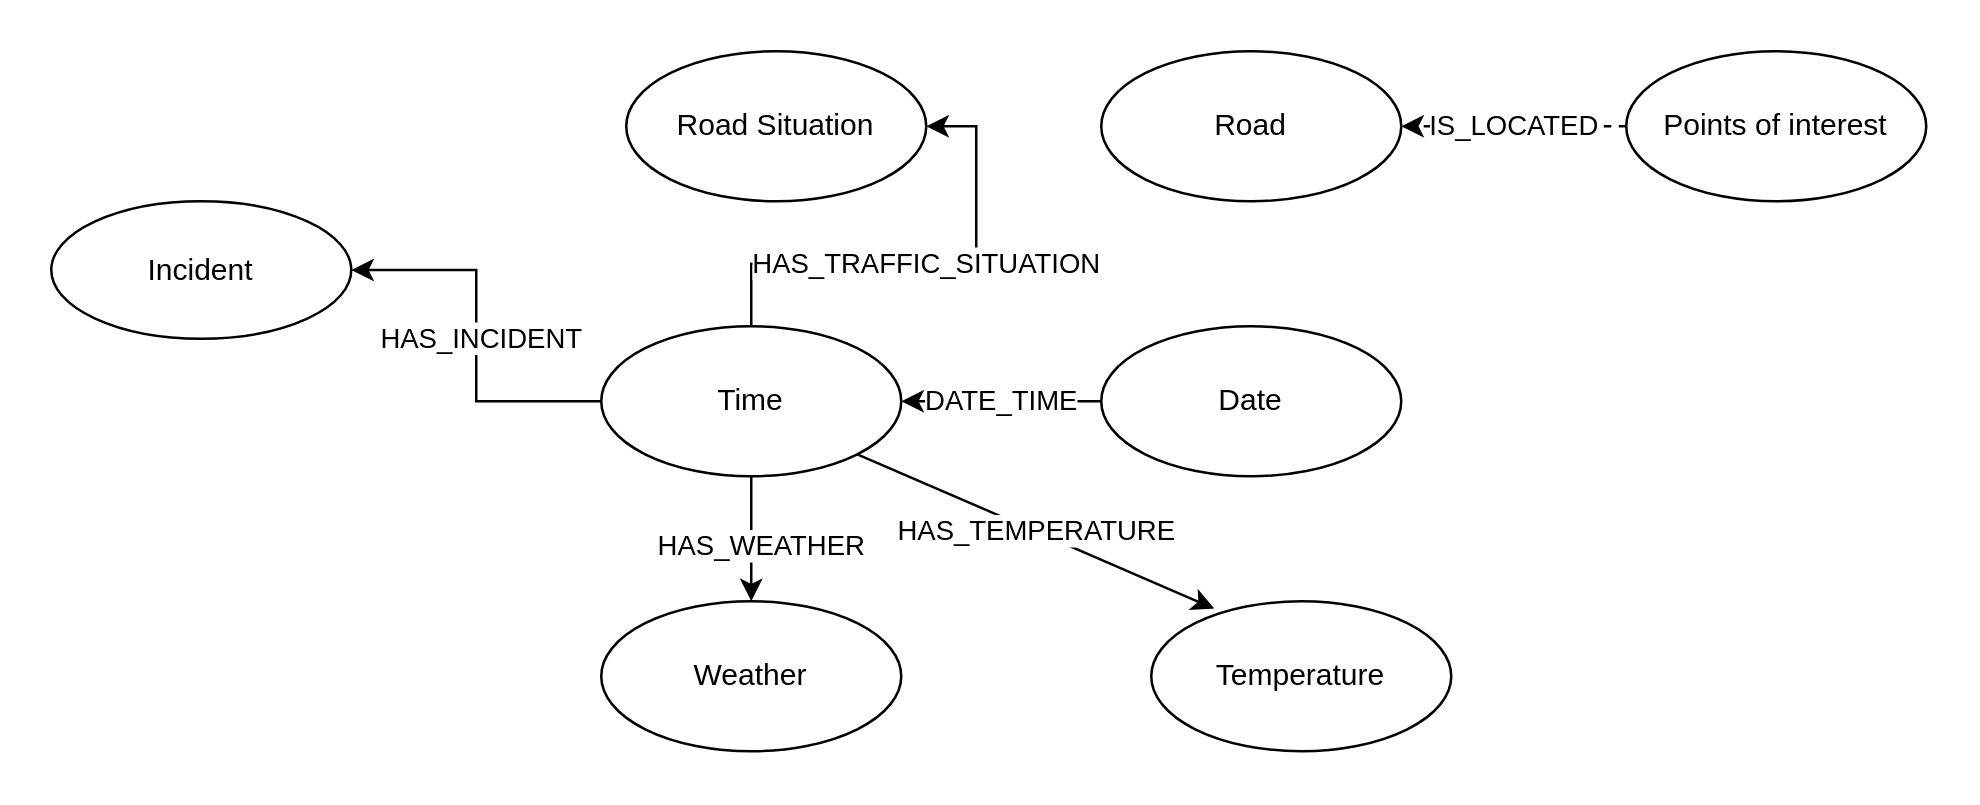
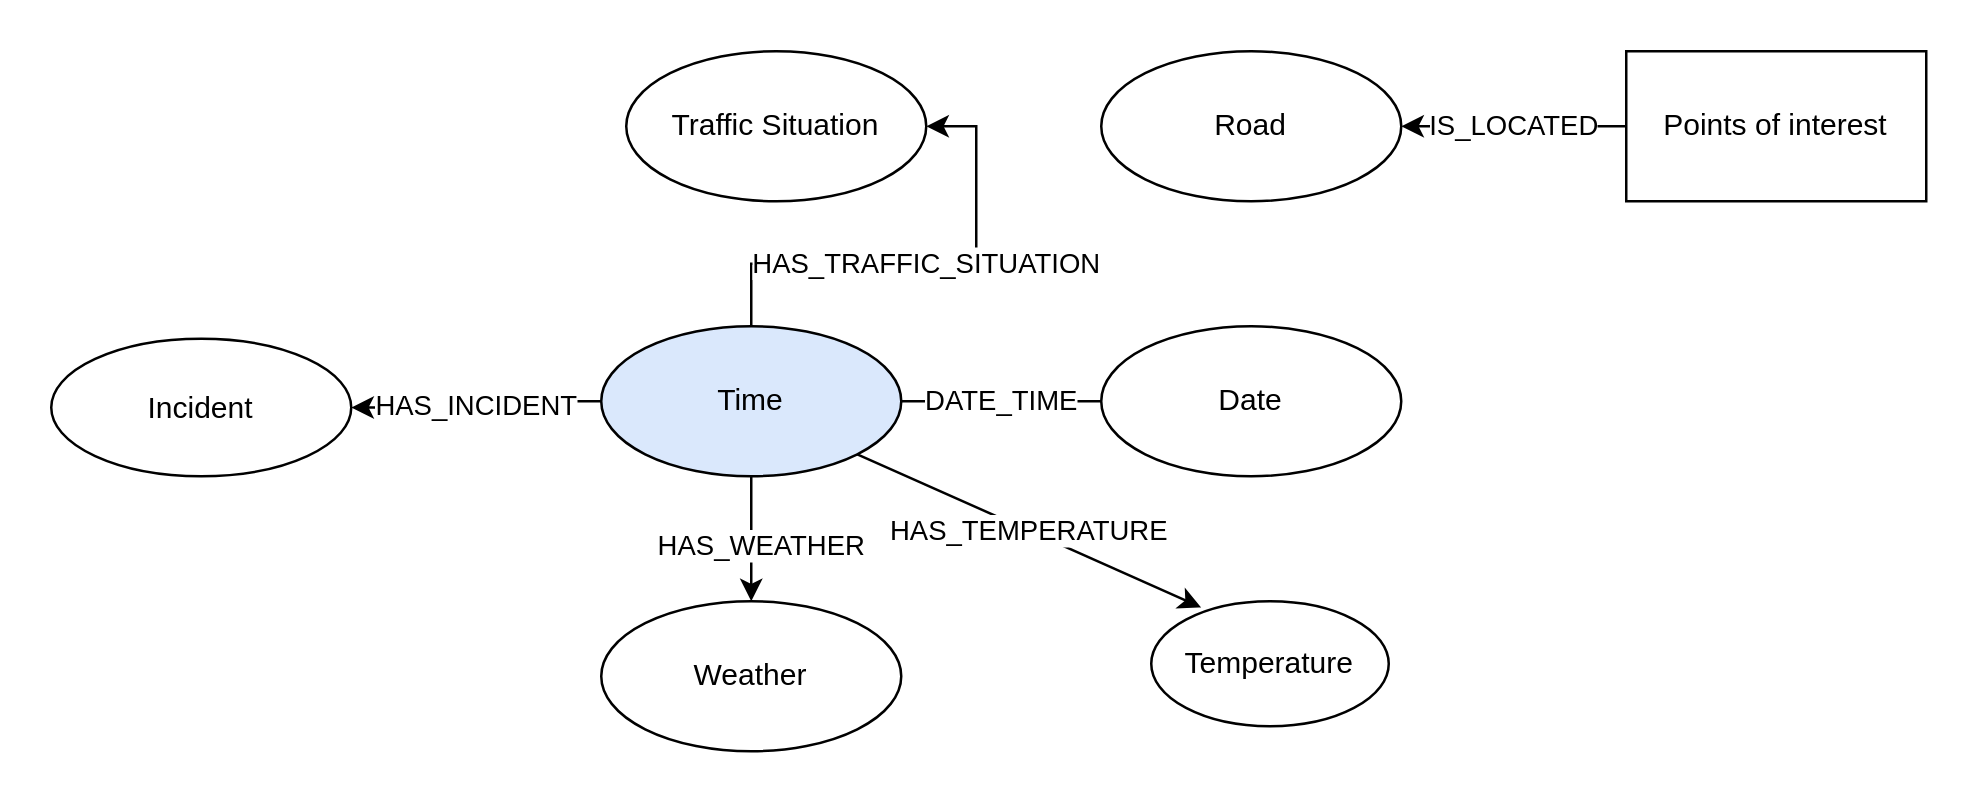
  <mxCell id="0" />
  <mxCell id="1" parent="0" />
- <mxCell id="2" value="DATE_TIME" style="edgeStyle=orthogonalEdgeStyle;rounded=0;orthogonalLoop=1;jettySize=auto;html=1;exitX=0;exitY=0.5;exitDx=0;exitDy=0;entryX=1;entryY=0.5;entryDx=0;entryDy=0;" parent="1" source="3" target="12" edge="1"><mxGeometry relative="1" as="geometry" /></mxCell>
+ <mxCell id="2" value="DATE_TIME" style="edgeStyle=orthogonalEdgeStyle;rounded=0;orthogonalLoop=1;jettySize=auto;html=1;exitX=0;exitY=0.5;exitDx=0;exitDy=0;entryX=1;entryY=0.5;entryDx=0;entryDy=0;endArrow=none;" parent="1" source="3" target="12" edge="1"><mxGeometry relative="1" as="geometry" /></mxCell>
  <mxCell id="3" value="Date" style="ellipse;whiteSpace=wrap;html=1;" parent="1" vertex="1"><mxGeometry x="440" y="130" width="120" height="60" as="geometry" /></mxCell>
  <mxCell id="4" value="Road" style="ellipse;whiteSpace=wrap;html=1;" parent="1" vertex="1"><mxGeometry x="440" y="20" width="120" height="60" as="geometry" /></mxCell>
- <mxCell id="5" value="IS_LOCATED" style="edgeStyle=orthogonalEdgeStyle;rounded=0;orthogonalLoop=1;jettySize=auto;html=1;entryX=1;entryY=0.5;entryDx=0;entryDy=0;dashed=1;" parent="1" source="6" target="4" edge="1"><mxGeometry relative="1" as="geometry" /></mxCell>
- <mxCell id="6" value="Points of interest" style="ellipse;whiteSpace=wrap;html=1;" parent="1" vertex="1"><mxGeometry x="650" y="20" width="120" height="60" as="geometry" /></mxCell>
+ <mxCell id="5" value="IS_LOCATED" style="edgeStyle=orthogonalEdgeStyle;rounded=0;orthogonalLoop=1;jettySize=auto;html=1;entryX=1;entryY=0.5;entryDx=0;entryDy=0;" parent="1" source="6" target="4" edge="1"><mxGeometry relative="1" as="geometry" /></mxCell>
+ <mxCell id="6" value="Points of interest" style="whiteSpace=wrap;html=1;rounded=0;" parent="1" vertex="1"><mxGeometry x="650" y="20" width="120" height="60" as="geometry" /></mxCell>
  <mxCell id="7" value="HAS_TRAFFIC_SITUATION" style="edgeStyle=orthogonalEdgeStyle;rounded=0;orthogonalLoop=1;jettySize=auto;html=1;entryX=1;entryY=0.5;entryDx=0;entryDy=0;" parent="1" source="12" target="13" edge="1"><mxGeometry relative="1" as="geometry" /></mxCell>
  <mxCell id="8" style="edgeStyle=orthogonalEdgeStyle;rounded=0;orthogonalLoop=1;jettySize=auto;html=1;entryX=0.5;entryY=0;entryDx=0;entryDy=0;" parent="1" source="12" target="14" edge="1"><mxGeometry relative="1" as="geometry" /></mxCell>
  <mxCell id="9" value="HAS_WEATHER" style="edgeLabel;html=1;align=center;verticalAlign=middle;resizable=0;points=[];" parent="8" vertex="1" connectable="0"><mxGeometry x="0.08" y="3" relative="1" as="geometry"><mxPoint as="offset" /></mxGeometry></mxCell>
  <mxCell id="10" style="edgeStyle=orthogonalEdgeStyle;rounded=0;orthogonalLoop=1;jettySize=auto;html=1;" parent="1" source="12" target="15" edge="1"><mxGeometry relative="1" as="geometry" /></mxCell>
  <mxCell id="11" value="HAS_INCIDENT" style="edgeLabel;html=1;align=center;verticalAlign=middle;resizable=0;points=[];" parent="10" vertex="1" connectable="0"><mxGeometry y="-1" relative="1" as="geometry"><mxPoint as="offset" /></mxGeometry></mxCell>
- <mxCell id="12" value="Time" style="ellipse;whiteSpace=wrap;html=1;" parent="1" vertex="1"><mxGeometry x="240" y="130" width="120" height="60" as="geometry" /></mxCell>
- <mxCell id="13" value="Road Situation" style="ellipse;whiteSpace=wrap;html=1;" parent="1" vertex="1"><mxGeometry x="250" y="20" width="120" height="60" as="geometry" /></mxCell>
+ <mxCell id="12" value="Time" style="ellipse;whiteSpace=wrap;html=1;fillColor=#dae8fc;" parent="1" vertex="1"><mxGeometry x="240" y="130" width="120" height="60" as="geometry" /></mxCell>
+ <mxCell id="13" value="Traffic Situation" style="ellipse;whiteSpace=wrap;html=1;" parent="1" vertex="1"><mxGeometry x="250" y="20" width="120" height="60" as="geometry" /></mxCell>
  <mxCell id="14" value="Weather" style="ellipse;whiteSpace=wrap;html=1;" parent="1" vertex="1"><mxGeometry x="240" y="240" width="120" height="60" as="geometry" /></mxCell>
- <mxCell id="15" value="Incident&lt;br&gt;" style="ellipse;whiteSpace=wrap;html=1;" parent="1" vertex="1"><mxGeometry x="20" y="80" width="120" height="55" as="geometry" /></mxCell>
- <mxCell id="16" value="Temperature" style="ellipse;whiteSpace=wrap;html=1;" parent="1" vertex="1"><mxGeometry x="460" y="240" width="120" height="60" as="geometry" /></mxCell>
+ <mxCell id="15" value="Incident&lt;br&gt;" style="ellipse;whiteSpace=wrap;html=1;" parent="1" vertex="1"><mxGeometry x="20" y="135" width="120" height="55" as="geometry" /></mxCell>
+ <mxCell id="16" value="Temperature" style="ellipse;whiteSpace=wrap;html=1;" parent="1" vertex="1"><mxGeometry x="460" y="240" width="95" height="50" as="geometry" /></mxCell>
  <mxCell id="17" value="HAS_TEMPERATURE" style="endArrow=classic;html=1;rounded=0;exitX=1;exitY=1;exitDx=0;exitDy=0;entryX=0.21;entryY=0.049;entryDx=0;entryDy=0;entryPerimeter=0;" parent="1" source="12" target="16" edge="1"><mxGeometry width="50" height="50" relative="1" as="geometry"><mxPoint x="340" y="430" as="sourcePoint" /><mxPoint x="520" y="220" as="targetPoint" /></mxGeometry></mxCell>
